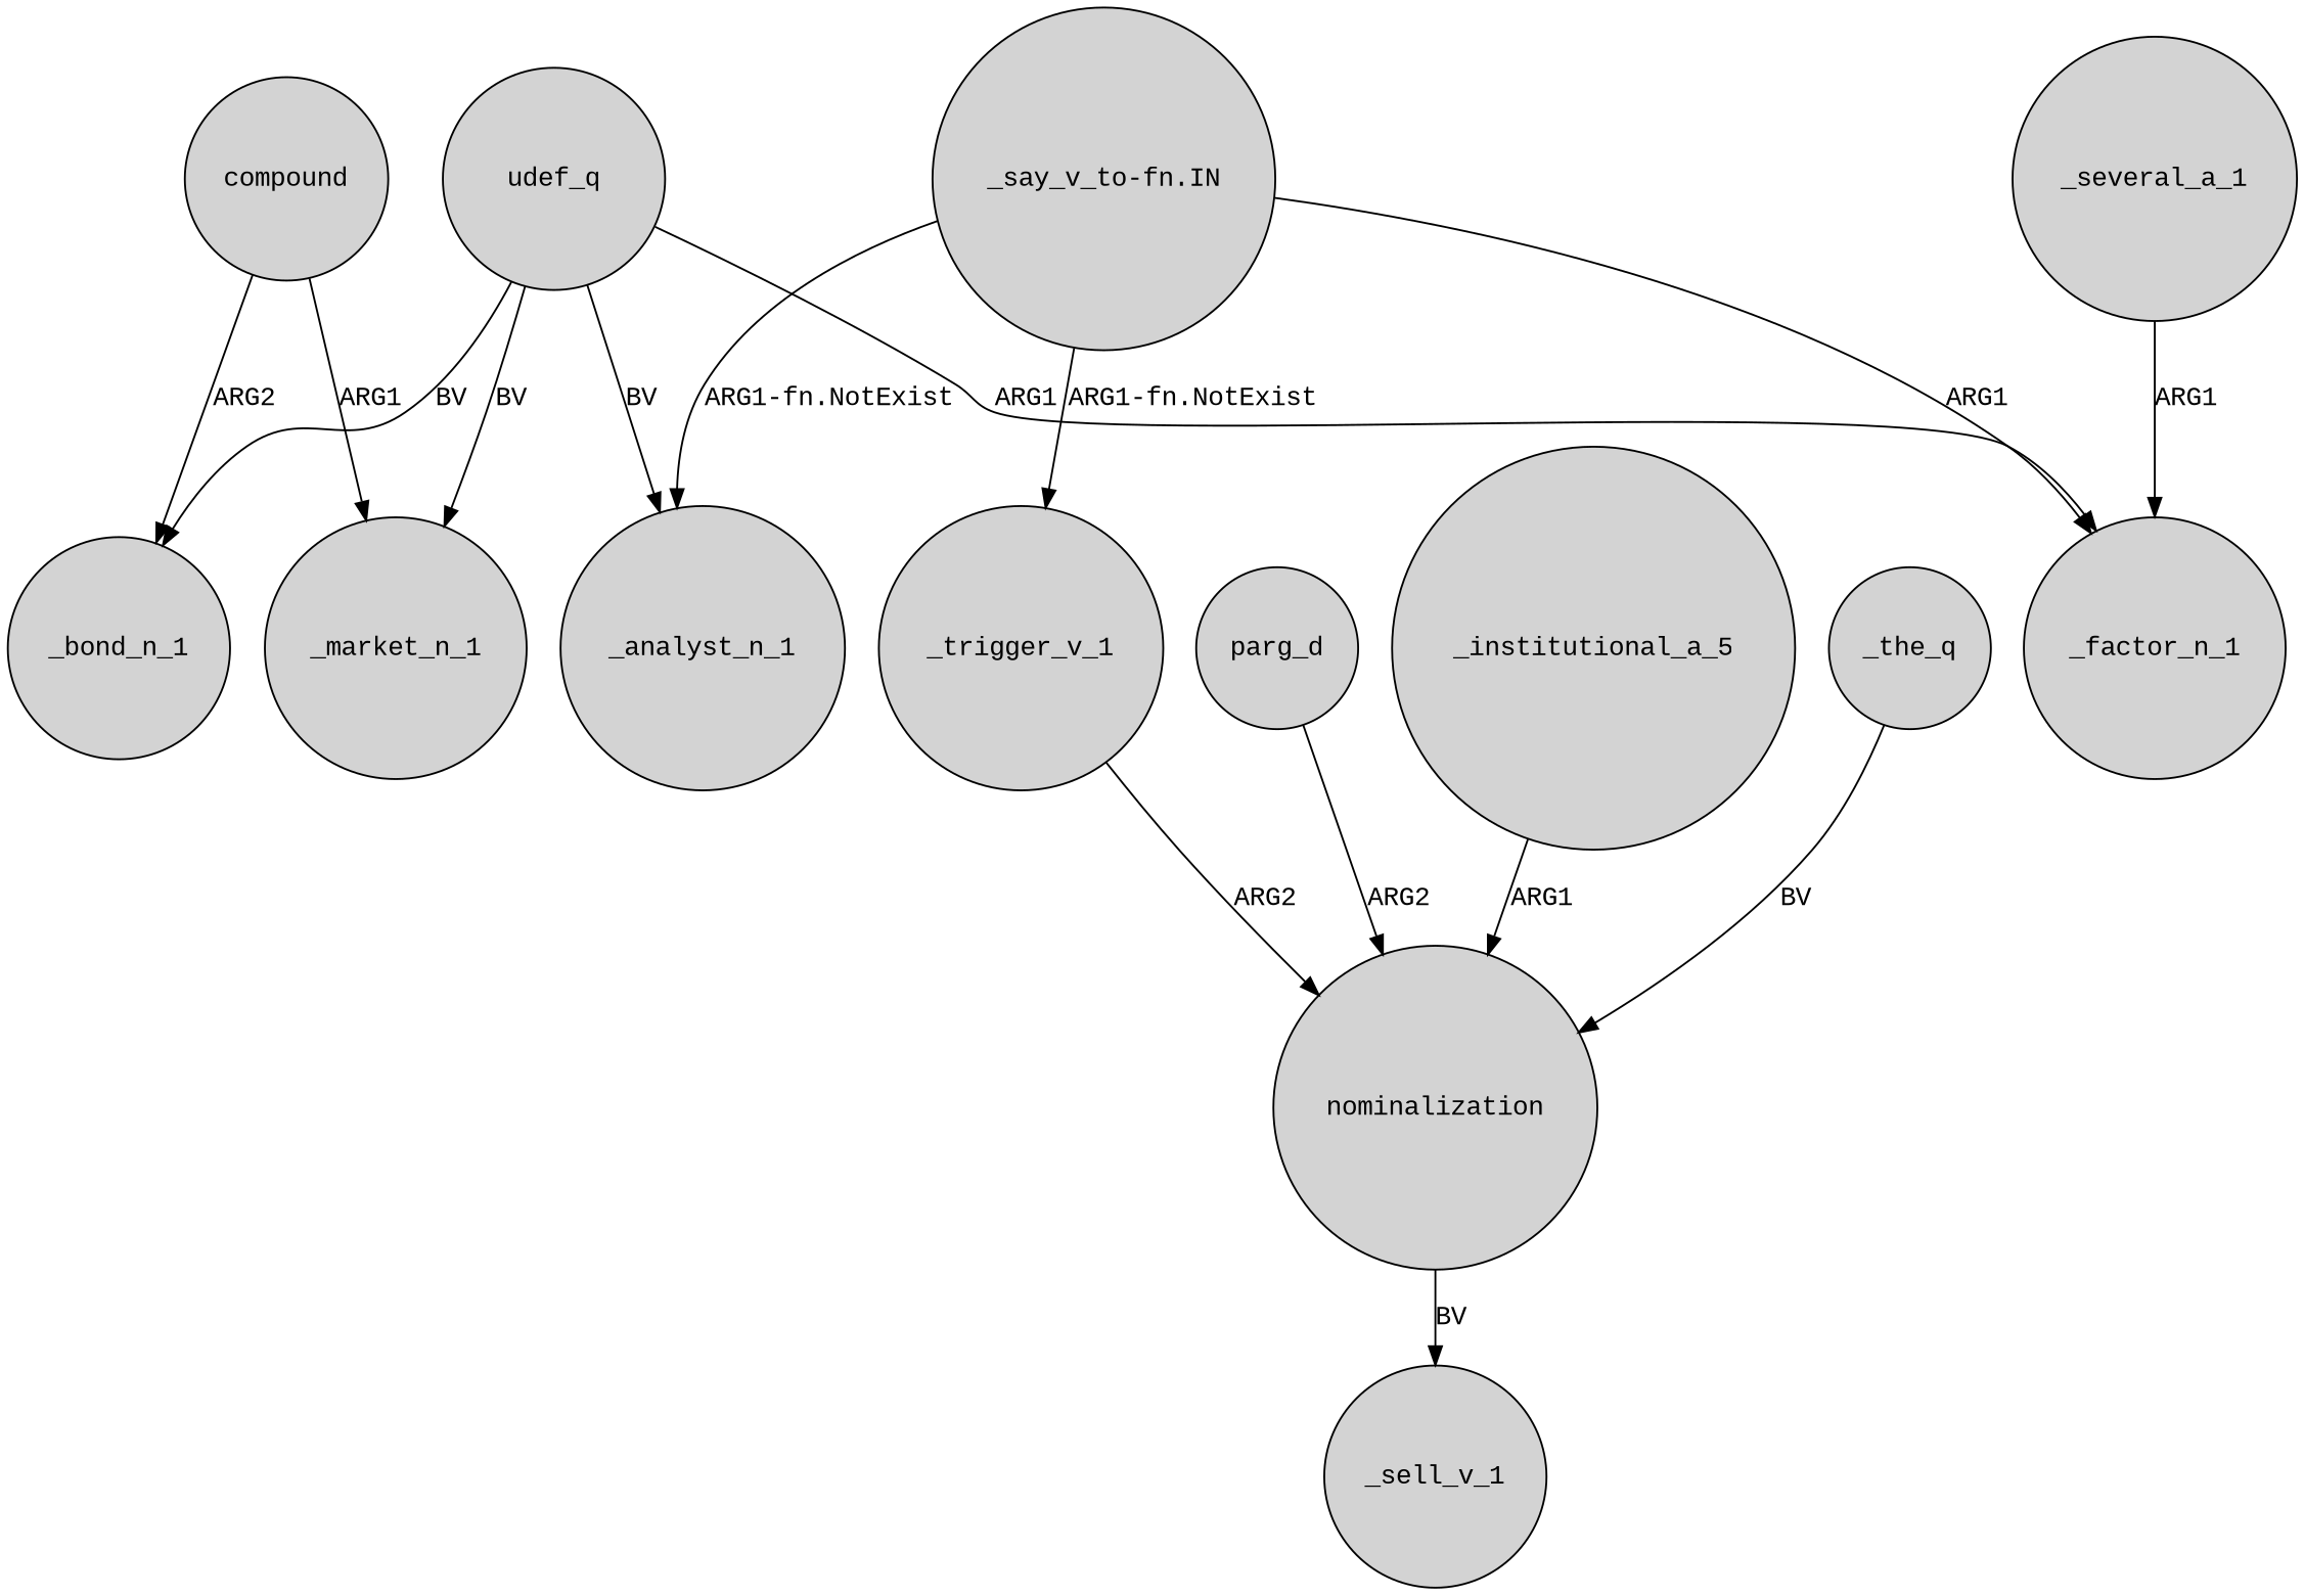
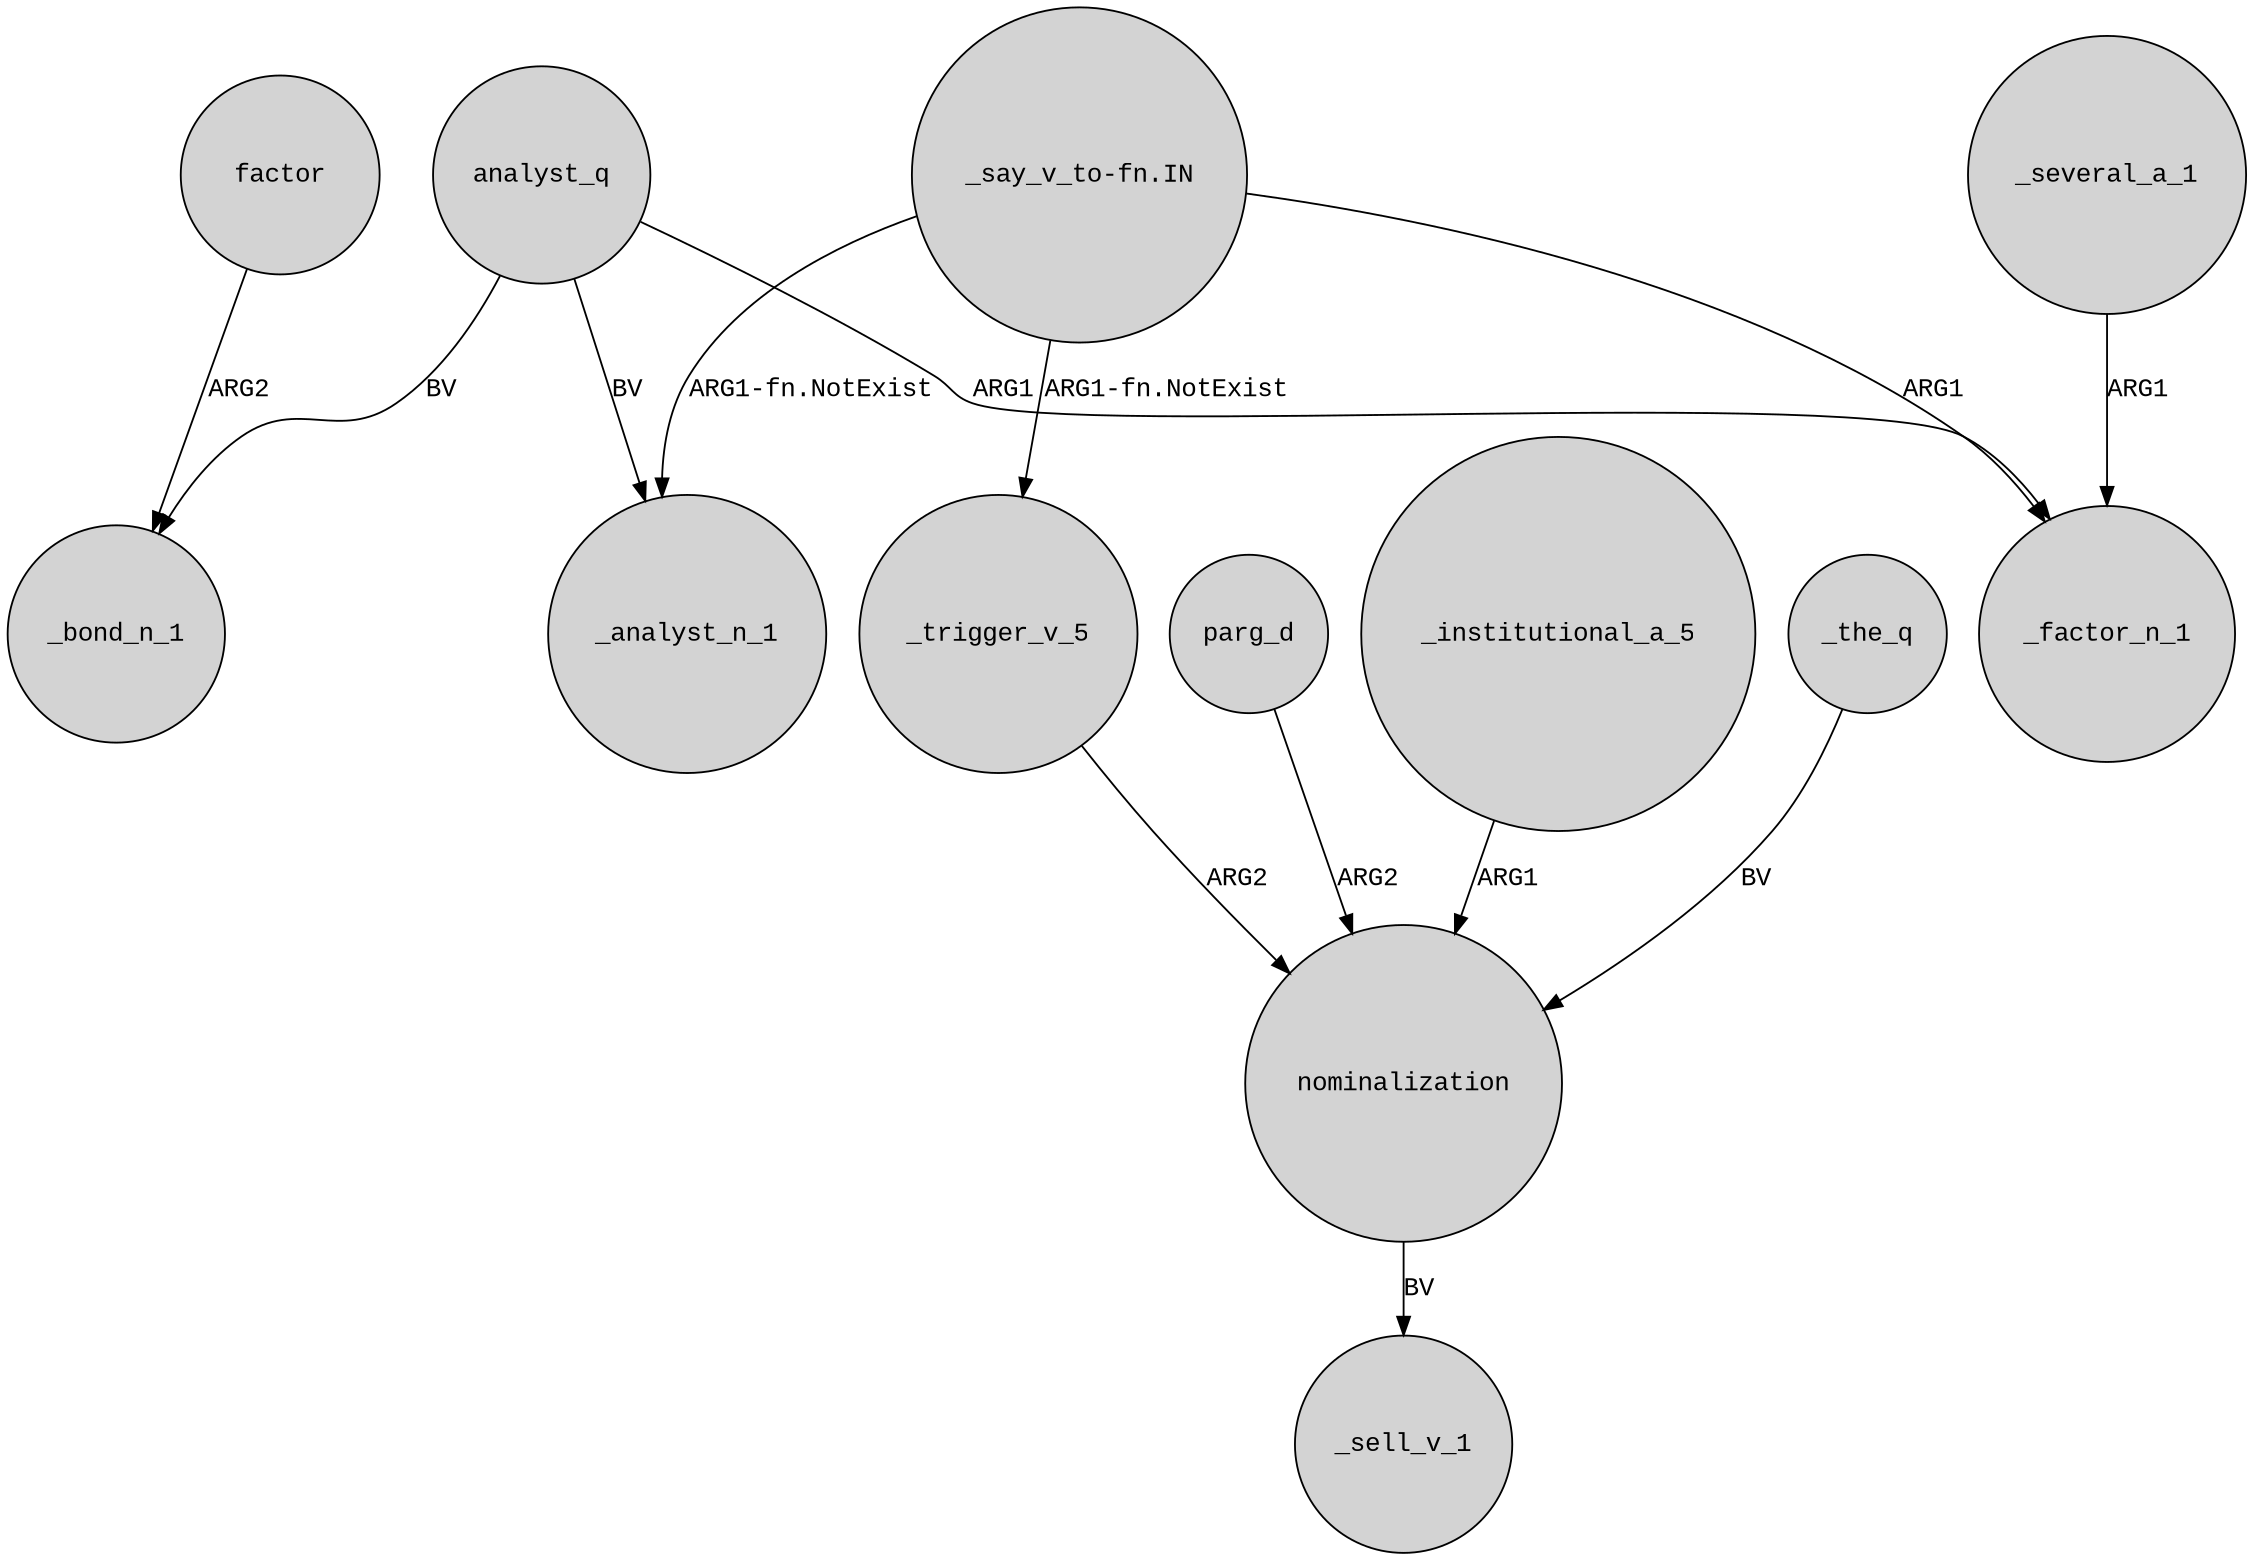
  digraph {
    fontname="Liberation Mono"
    node [fontname="Liberation Mono" shape=circle style=filled]
    edge [fontname="Liberation Mono"]
-   compound
+   compound [label=factor]
    _bond_n_1
-   _market_n_1
    "_say_v_to-fn.IN"
    _analyst_n_1
-   _trigger_v_1
+   _trigger_v_1 [label=_trigger_v_5]
    _factor_n_1
    nominalization
    _sell_v_1
-   udef_q
+   udef_q [label=analyst_q]
    parg_d
    _several_a_1
    n13 [label=_institutional_a_5]
    _the_q
    compound -> _bond_n_1 [label=ARG2]
-   compound -> _market_n_1 [label=ARG1]
    "_say_v_to-fn.IN" -> _analyst_n_1 [label="ARG1-fn.NotExist"]
    "_say_v_to-fn.IN" -> _trigger_v_1 [label="ARG1-fn.NotExist"]
    "_say_v_to-fn.IN" -> _factor_n_1 [label=ARG1]
    _trigger_v_1 -> nominalization [label=ARG2]
    nominalization -> _sell_v_1 [label=BV]
    udef_q -> _bond_n_1 [label=BV]
-   udef_q -> _market_n_1 [label=BV]
    udef_q -> _analyst_n_1 [label=BV]
    udef_q -> _factor_n_1 [label=ARG1]
    parg_d -> nominalization [label=ARG2]
    _several_a_1 -> _factor_n_1 [label=ARG1]
    n13 -> nominalization [label=ARG1]
    _the_q -> nominalization [label=BV]
  }
